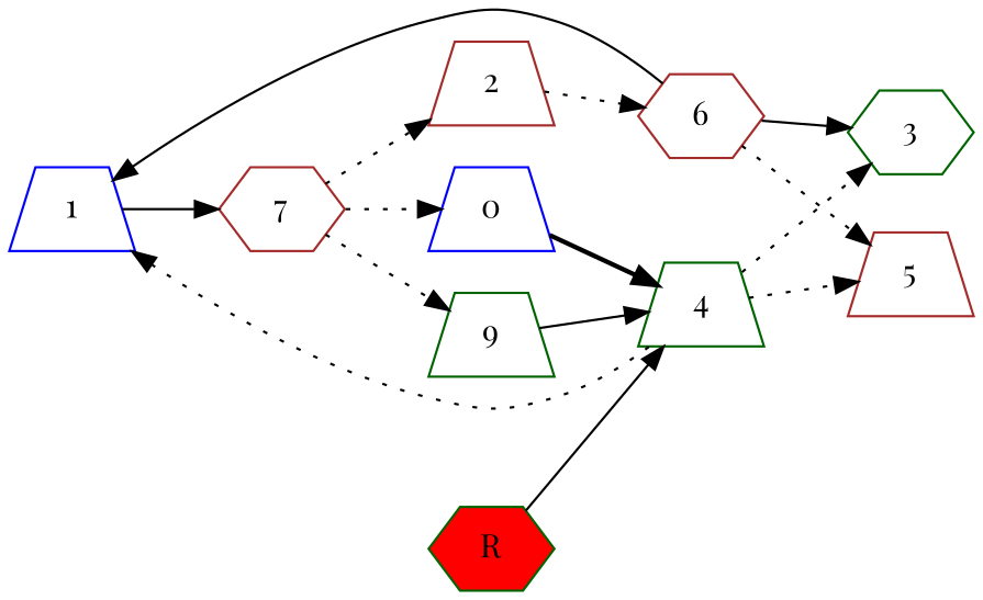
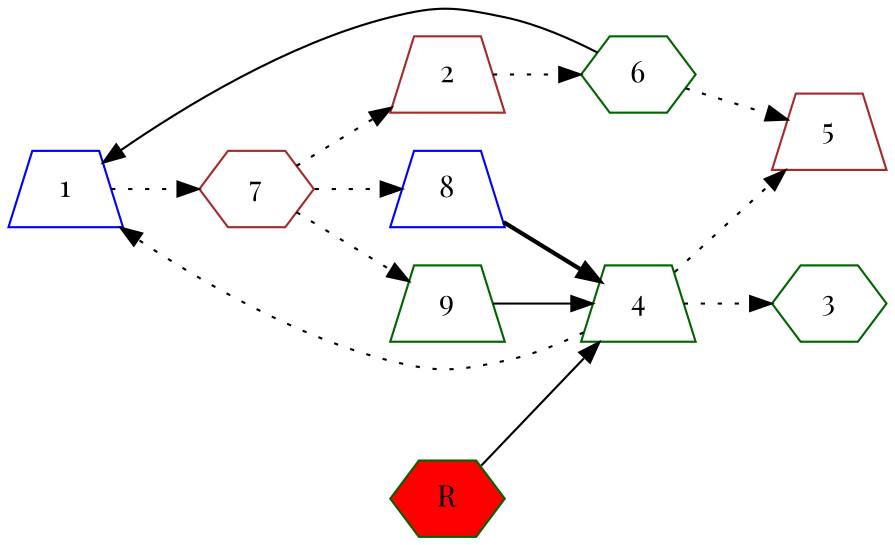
  digraph {
    fontname="Playfair Display"
    rankdir=LR
    node [color=brown fontname="Playfair Display" shape=trapezium]
    edge [fontname="Playfair Display" style=dotted]
    1 [color=blue]
    7 [shape=hexagon]
    2
-   8 [color=blue label=0]
+   8 [color=blue]
    9 [color=darkgreen]
-   6 [shape=hexagon]
+   6 [color=darkgreen shape=hexagon]
    4 [color=darkgreen]
    3 [color=darkgreen shape=hexagon]
    5
    R [color=darkgreen fillcolor="#ff0000" shape=hexagon style=filled]
-   1 -> 7 [style=solid]
+   1 -> 7
    7 -> 2
    7 -> 8
    7 -> 9
    2 -> 6
    8 -> 4 [style=bold]
    9 -> 4 [style=solid]
    6 -> 1 [style=solid]
-   6 -> 3 [style=solid]
    6 -> 5
    4 -> 1
    4 -> 3
    4 -> 5
    R -> 4 [style=solid]
  }
